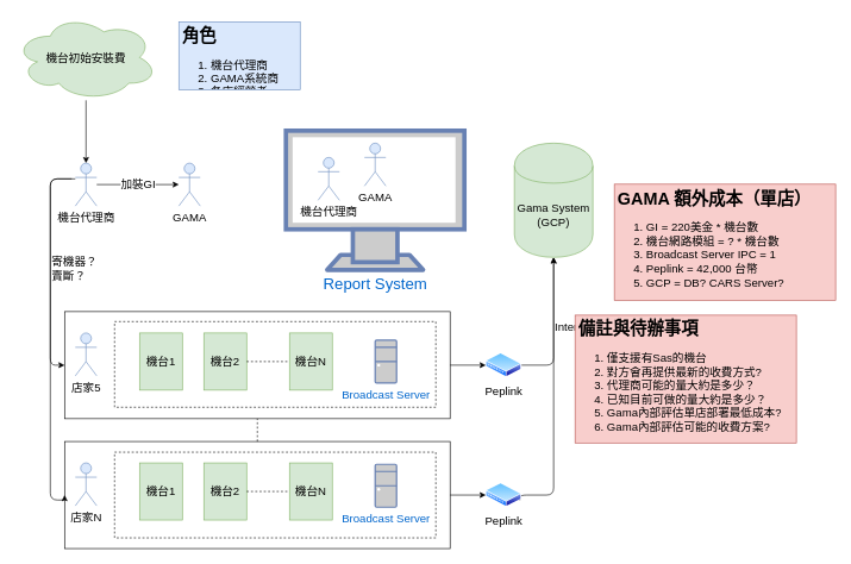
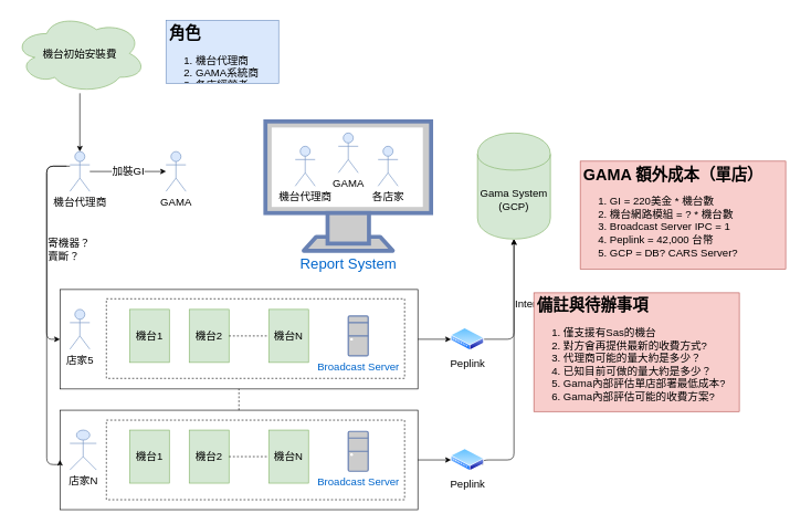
  <mxCell id="0" />
  <mxCell id="1" parent="0" />
  <mxCell id="2" value="" style="rounded=0;whiteSpace=wrap;html=1;" parent="1" vertex="1"><mxGeometry x="90" y="618" width="540" height="150" as="geometry" /></mxCell>
  <mxCell id="3" value="" style="rounded=0;whiteSpace=wrap;html=1;dashed=1;" parent="1" vertex="1"><mxGeometry x="160" y="633" width="450" height="120" as="geometry" /></mxCell>
  <mxCell id="4" value="" style="rounded=0;whiteSpace=wrap;html=1;" parent="1" vertex="1"><mxGeometry x="90" y="436" width="540" height="150" as="geometry" /></mxCell>
  <mxCell id="5" value="" style="rounded=0;whiteSpace=wrap;html=1;dashed=1;" parent="1" vertex="1"><mxGeometry x="160" y="450" width="450" height="120" as="geometry" /></mxCell>
  <mxCell id="6" value="Internet" style="edgeStyle=orthogonalEdgeStyle;rounded=1;orthogonalLoop=1;jettySize=auto;html=1;entryX=0.5;entryY=1;entryDx=0;entryDy=0;align=left;exitX=1;exitY=0.5;exitDx=0;exitDy=0;fontSize=16;" parent="1" source="34" target="24" edge="1"><mxGeometry relative="1" as="geometry"><mxPoint x="745" y="511.059" as="sourcePoint" /><mxPoint x="670" y="508" as="targetPoint" /><Array as="points"><mxPoint x="775" y="511" /></Array></mxGeometry></mxCell>
  <mxCell id="7" value="" style="edgeStyle=orthogonalEdgeStyle;rounded=1;orthogonalLoop=1;jettySize=auto;html=1;entryX=0;entryY=0.5;entryDx=0;entryDy=0;" parent="1" source="4" target="34" edge="1"><mxGeometry relative="1" as="geometry"><mxPoint x="675" y="511" as="targetPoint" /></mxGeometry></mxCell>
  <mxCell id="8" value="" style="edgeStyle=orthogonalEdgeStyle;rounded=0;orthogonalLoop=1;jettySize=auto;html=1;entryX=0.5;entryY=0;entryDx=0;entryDy=0;entryPerimeter=0;" parent="1" source="9" target="12" edge="1"><mxGeometry relative="1" as="geometry"><mxPoint x="567" y="80" as="targetPoint" /></mxGeometry></mxCell>
  <mxCell id="9" value="機台初始安裝費" style="ellipse;shape=cloud;whiteSpace=wrap;html=1;fillColor=#d5e8d4;strokeColor=#82b366;fontSize=16;" parent="1" vertex="1"><mxGeometry width="200" height="120" as="geometry" x="20" y="20" /></mxCell>
  <mxCell id="10" value="加裝GI" style="edgeStyle=orthogonalEdgeStyle;rounded=0;orthogonalLoop=1;jettySize=auto;html=1;fontSize=16;" parent="1" source="12" target="26" edge="1"><mxGeometry relative="1" as="geometry" /></mxCell>
  <mxCell id="11" value="" style="edgeStyle=orthogonalEdgeStyle;rounded=1;orthogonalLoop=1;jettySize=auto;html=1;entryX=0;entryY=0.5;entryDx=0;entryDy=0;" parent="1" source="12" target="2" edge="1"><mxGeometry relative="1" as="geometry"><mxPoint x="120" y="360" as="targetPoint" /><Array as="points"><mxPoint x="70" y="250" /><mxPoint x="70" y="700" /><mxPoint x="90" y="700" /></Array></mxGeometry></mxCell>
  <mxCell id="12" value="機台代理商" style="shape=umlActor;verticalLabelPosition=bottom;labelBackgroundColor=#ffffff;verticalAlign=top;html=1;outlineConnect=0;fillColor=#dae8fc;strokeColor=#6c8ebf;fontSize=16;" parent="1" vertex="1"><mxGeometry x="105" y="228" width="30" height="60" as="geometry" /></mxCell>
  <mxCell id="13" value="店家5" style="shape=umlActor;verticalLabelPosition=bottom;labelBackgroundColor=#ffffff;verticalAlign=top;html=1;outlineConnect=0;fillColor=#dae8fc;strokeColor=#6c8ebf;fontSize=16;" parent="1" vertex="1"><mxGeometry x="105" y="466" width="30" height="60" as="geometry" /></mxCell>
  <mxCell id="14" value="&lt;h1&gt;角色&lt;/h1&gt;&lt;p&gt;&lt;/p&gt;&lt;ol style=&quot;font-size: 16px&quot;&gt;&lt;li&gt;機台代理商&lt;/li&gt;&lt;li&gt;GAMA系統商&lt;/li&gt;&lt;li&gt;各店經營者&lt;/li&gt;&lt;/ol&gt;&lt;p&gt;&lt;/p&gt;" style="text;html=1;spacing=5;spacingTop=-20;whiteSpace=wrap;overflow=hidden;rounded=0;fillColor=#dae8fc;strokeColor=#6c8ebf;" parent="1" vertex="1"><mxGeometry x="250" y="30" width="170" height="95" as="geometry" /></mxCell>
  <mxCell id="15" value="機台1" style="rounded=0;whiteSpace=wrap;html=1;fillColor=#d5e8d4;strokeColor=#82b366;fontSize=16;" parent="1" vertex="1"><mxGeometry x="195" y="466" width="60" height="80" as="geometry" /></mxCell>
  <mxCell id="16" value="機台2" style="rounded=0;whiteSpace=wrap;html=1;fillColor=#d5e8d4;strokeColor=#82b366;fontSize=16;" parent="1" vertex="1"><mxGeometry x="285" y="466" width="60" height="80" as="geometry" /></mxCell>
  <mxCell id="17" value="機台N" style="rounded=0;whiteSpace=wrap;html=1;fillColor=#d5e8d4;strokeColor=#82b366;fontSize=16;" parent="1" vertex="1"><mxGeometry x="405" y="466" width="60" height="80" as="geometry" /></mxCell>
  <mxCell id="18" value="" style="endArrow=none;dashed=1;html=1;entryX=0;entryY=0.5;entryDx=0;entryDy=0;" parent="1" source="16" target="17" edge="1"><mxGeometry width="50" height="50" relative="1" as="geometry"><mxPoint x="380" y="546" as="sourcePoint" /><mxPoint x="460" y="486" as="targetPoint" /></mxGeometry></mxCell>
- <mxCell id="19" value="店家N" style="shape=umlActor;verticalLabelPosition=bottom;labelBackgroundColor=#ffffff;verticalAlign=top;html=1;outlineConnect=0;fillColor=#dae8fc;strokeColor=#6c8ebf;fontSize=16;" parent="1" vertex="1"><mxGeometry x="105" y="648" width="30" height="60" as="geometry" /></mxCell>
+ <mxCell id="19" value="店家N" style="shape=umlActor;verticalLabelPosition=bottom;labelBackgroundColor=#ffffff;verticalAlign=top;html=1;outlineConnect=0;fillColor=#dae8fc;strokeColor=#6c8ebf;fontSize=16;" parent="1" vertex="1"><mxGeometry x="105" y="648" width="40" height="60" as="geometry" /></mxCell>
  <mxCell id="20" value="機台1" style="rounded=0;whiteSpace=wrap;html=1;fillColor=#d5e8d4;strokeColor=#82b366;fontSize=16;" parent="1" vertex="1"><mxGeometry x="195" y="648" width="60" height="80" as="geometry" /></mxCell>
  <mxCell id="21" value="機台2" style="rounded=0;whiteSpace=wrap;html=1;fillColor=#d5e8d4;strokeColor=#82b366;fontSize=16;" parent="1" vertex="1"><mxGeometry x="285" y="648" width="60" height="80" as="geometry" /></mxCell>
  <mxCell id="22" value="機台N" style="rounded=0;whiteSpace=wrap;html=1;fillColor=#d5e8d4;strokeColor=#82b366;fontSize=16;" parent="1" vertex="1"><mxGeometry x="405" y="648" width="60" height="80" as="geometry" /></mxCell>
  <mxCell id="23" value="" style="endArrow=none;dashed=1;html=1;entryX=0;entryY=0.5;entryDx=0;entryDy=0;" parent="1" source="21" target="22" edge="1"><mxGeometry width="50" height="50" relative="1" as="geometry"><mxPoint x="380" y="728" as="sourcePoint" /><mxPoint x="460" y="668" as="targetPoint" /></mxGeometry></mxCell>
  <mxCell id="24" value="&lt;font style=&quot;font-size: 16px&quot;&gt;Gama System&lt;br&gt;(GCP)&lt;/font&gt;" style="shape=cylinder;whiteSpace=wrap;html=1;boundedLbl=1;backgroundOutline=1;fillColor=#d5e8d4;strokeColor=#82b366;" parent="1" vertex="1"><mxGeometry x="720" y="200" width="110" height="160" as="geometry" /></mxCell>
  <mxCell id="25" value="&lt;font style=&quot;font-size: 22px&quot;&gt;Report System&lt;/font&gt;" style="fontColor=#0066CC;verticalAlign=top;verticalLabelPosition=bottom;labelPosition=center;align=center;html=1;outlineConnect=0;fillColor=#CCCCCC;strokeColor=#6881B3;gradientColor=none;gradientDirection=north;strokeWidth=2;shape=mxgraph.networks.monitor;" parent="1" vertex="1"><mxGeometry x="400" y="182.5" width="250" height="195" as="geometry" /></mxCell>
  <mxCell id="26" value="GAMA" style="shape=umlActor;verticalLabelPosition=bottom;labelBackgroundColor=#ffffff;verticalAlign=top;html=1;outlineConnect=0;fillColor=#dae8fc;strokeColor=#6c8ebf;fontSize=16;" parent="1" vertex="1"><mxGeometry x="250" y="228" width="30" height="60" as="geometry" /></mxCell>
  <mxCell id="27" value="&lt;div style=&quot;font-size: 16px;&quot;&gt;寄機器？&lt;/div&gt;賣斷？" style="endArrow=classic;html=1;entryX=0;entryY=0.5;entryDx=0;entryDy=0;rounded=1;align=left;fontSize=16;" parent="1" target="4" edge="1"><mxGeometry width="50" height="50" relative="1" as="geometry"><mxPoint x="100" y="250" as="sourcePoint" /><mxPoint x="590" y="430" as="targetPoint" /><Array as="points"><mxPoint x="70" y="250" /><mxPoint x="70" y="511" /></Array></mxGeometry></mxCell>
  <mxCell id="28" value="機台代理商" style="shape=umlActor;verticalLabelPosition=bottom;labelBackgroundColor=#ffffff;verticalAlign=top;html=1;outlineConnect=0;fillColor=#dae8fc;strokeColor=#6c8ebf;fontSize=16;" parent="1" vertex="1"><mxGeometry x="445" y="220" width="30" height="60" as="geometry" /></mxCell>
  <mxCell id="29" value="GAMA" style="shape=umlActor;verticalLabelPosition=bottom;labelBackgroundColor=#ffffff;verticalAlign=top;html=1;outlineConnect=0;fillColor=#dae8fc;strokeColor=#6c8ebf;fontSize=16;" parent="1" vertex="1"><mxGeometry x="510" y="200" width="30" height="60" as="geometry" /></mxCell>
+ <mxCell id="30" value="各店家" style="shape=umlActor;verticalLabelPosition=bottom;labelBackgroundColor=#ffffff;verticalAlign=top;html=1;outlineConnect=0;fillColor=#dae8fc;strokeColor=#6c8ebf;fontSize=16;" parent="1" vertex="1"><mxGeometry x="570" y="220" width="30" height="60" as="geometry" /></mxCell>
  <mxCell id="31" value="&lt;h1&gt;備註與待辦事項&lt;/h1&gt;&lt;p&gt;&lt;/p&gt;&lt;ol style=&quot;font-size: 16px&quot;&gt;&lt;li&gt;僅支援有Sas的機台&lt;/li&gt;&lt;li&gt;對方會再提供最新的收費方式?&lt;/li&gt;&lt;li&gt;代理商可能的量大約是多少？&lt;/li&gt;&lt;li&gt;已知目前可做的量大約是多少？&lt;/li&gt;&lt;li&gt;Gama內部評估單店部署最低成本?&lt;/li&gt;&lt;li&gt;Gama內部評估可能的收費方案?&lt;/li&gt;&lt;/ol&gt;&lt;p&gt;&lt;/p&gt;" style="text;html=1;strokeColor=#b85450;fillColor=#f8cecc;spacing=5;spacingTop=-20;whiteSpace=wrap;overflow=hidden;rounded=0;" parent="1" vertex="1"><mxGeometry x="805" y="441" width="310" height="179" as="geometry" /></mxCell>
  <mxCell id="32" value="" style="edgeStyle=orthogonalEdgeStyle;rounded=1;orthogonalLoop=1;jettySize=auto;html=1;entryX=0.5;entryY=1;entryDx=0;entryDy=0;exitX=1;exitY=0.75;exitDx=0;exitDy=0;" parent="1" source="35" target="24" edge="1"><mxGeometry relative="1" as="geometry"><mxPoint x="745" y="688" as="sourcePoint" /><mxPoint x="825" y="688" as="targetPoint" /><Array as="points"><mxPoint x="727" y="693" /><mxPoint x="775" y="693" /></Array></mxGeometry></mxCell>
  <mxCell id="33" value="" style="edgeStyle=orthogonalEdgeStyle;rounded=1;orthogonalLoop=1;jettySize=auto;html=1;entryX=0;entryY=0.5;entryDx=0;entryDy=0;" parent="1" source="2" target="35" edge="1"><mxGeometry relative="1" as="geometry"><mxPoint x="630" y="692.941" as="sourcePoint" /><mxPoint x="675" y="693" as="targetPoint" /></mxGeometry></mxCell>
  <mxCell id="34" value="Peplink" style="aspect=fixed;perimeter=ellipsePerimeter;html=1;align=center;shadow=0;dashed=0;spacingTop=3;image;image=img/lib/active_directory/wiring_hub.svg;fontSize=16;" parent="1" vertex="1"><mxGeometry x="680" y="494" width="50" height="34" as="geometry" /></mxCell>
  <mxCell id="35" value="Peplink" style="aspect=fixed;perimeter=ellipsePerimeter;html=1;align=center;shadow=0;dashed=0;spacingTop=3;image;image=img/lib/active_directory/wiring_hub.svg;fontSize=16;" parent="1" vertex="1"><mxGeometry x="680" y="676" width="50" height="34" as="geometry" /></mxCell>
  <mxCell id="36" value="Broadcast Server" style="fontColor=#0066CC;verticalAlign=top;verticalLabelPosition=bottom;labelPosition=center;align=center;html=1;outlineConnect=0;fillColor=#CCCCCC;strokeColor=#6881B3;gradientColor=none;gradientDirection=north;strokeWidth=2;shape=mxgraph.networks.desktop_pc;fontSize=16;" parent="1" vertex="1"><mxGeometry x="525" y="476" width="30" height="60" as="geometry" /></mxCell>
  <mxCell id="37" value="Broadcast Server" style="fontColor=#0066CC;verticalAlign=top;verticalLabelPosition=bottom;labelPosition=center;align=center;html=1;outlineConnect=0;fillColor=#CCCCCC;strokeColor=#6881B3;gradientColor=none;gradientDirection=north;strokeWidth=2;shape=mxgraph.networks.desktop_pc;fontSize=16;" parent="1" vertex="1"><mxGeometry x="525" y="650" width="30" height="60" as="geometry" /></mxCell>
- <mxCell id="38" value="&lt;h1&gt;GAMA 額外成本（單店）&lt;/h1&gt;&lt;p&gt;&lt;/p&gt;&lt;ol style=&quot;font-size: 16px&quot;&gt;&lt;li&gt;GI = 220美金 * 機台數&lt;/li&gt;&lt;li&gt;機台網路模組 = ? * 機台數&lt;/li&gt;&lt;li&gt;Broadcast Server IPC = 1&lt;/li&gt;&lt;li&gt;Peplink = 42,000 台幣&lt;/li&gt;&lt;li&gt;GCP = DB? CARS Server?&lt;/li&gt;&lt;/ol&gt;&lt;p&gt;&lt;/p&gt;" style="text;html=1;strokeColor=#b85450;fillColor=#f8cecc;spacing=5;spacingTop=-20;whiteSpace=wrap;overflow=hidden;rounded=0;" parent="1" vertex="1"><mxGeometry x="860" y="257.5" width="310" height="162.5" as="geometry" /></mxCell>
+ <mxCell id="38" value="&lt;h1&gt;GAMA 額外成本（單店）&lt;/h1&gt;&lt;p&gt;&lt;/p&gt;&lt;ol style=&quot;font-size: 16px&quot;&gt;&lt;li&gt;GI = 220美金 * 機台數&lt;/li&gt;&lt;li&gt;機台網路模組 = ? * 機台數&lt;/li&gt;&lt;li&gt;Broadcast Server IPC = 1&lt;/li&gt;&lt;li&gt;Peplink = 42,000 台幣&lt;/li&gt;&lt;li&gt;GCP = DB? CARS Server?&lt;/li&gt;&lt;/ol&gt;&lt;p&gt;&lt;/p&gt;" style="text;html=1;strokeColor=#b85450;fillColor=#f8cecc;spacing=5;spacingTop=-20;whiteSpace=wrap;overflow=hidden;rounded=0;" parent="1" vertex="1"><mxGeometry x="875" y="242.5" width="310" height="162.5" as="geometry" /></mxCell>
  <mxCell id="39" value="" style="endArrow=none;dashed=1;html=1;fontSize=16;exitX=0.5;exitY=0;exitDx=0;exitDy=0;entryX=0.5;entryY=1;entryDx=0;entryDy=0;" parent="1" source="2" target="4" edge="1"><mxGeometry width="50" height="50" relative="1" as="geometry"><mxPoint x="280" y="636" as="sourcePoint" /><mxPoint x="330" y="586" as="targetPoint" /></mxGeometry></mxCell>
